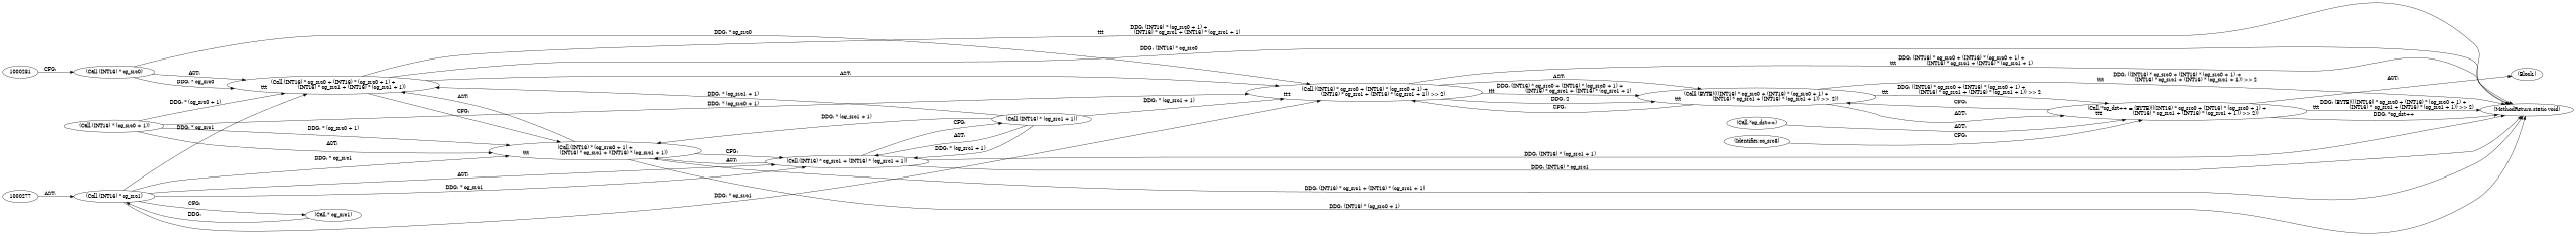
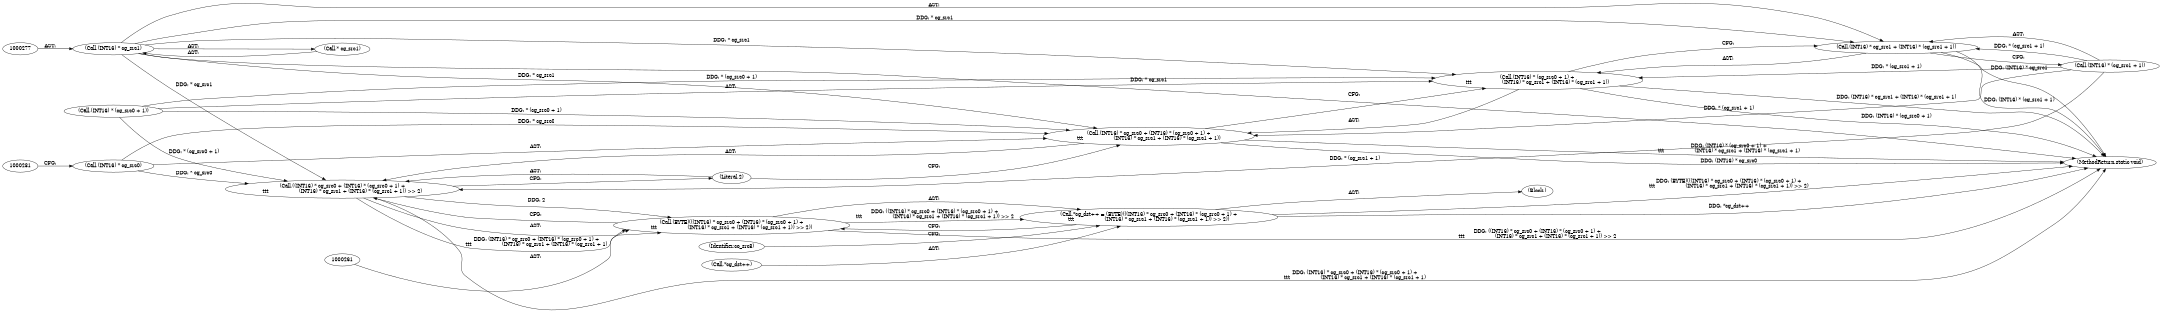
  digraph {
    rankdir=LR
    n1 [label="(Call,(INT16) * cg_src1)"]
    n2 [label="(Call,((INT16) * cg_src0 + (INT16) * (cg_src0 + 1) +\n\t\t\t                    (INT16) * cg_src1 + (INT16) * (cg_src1 + 1)) >> 2)"]
    n3 [label="(Call,(INT16) * cg_src0 + (INT16) * (cg_src0 + 1) +\n\t\t\t                    (INT16) * cg_src1 + (INT16) * (cg_src1 + 1))"]
    n4 [label="(Call,(INT16) * (cg_src0 + 1) +\n\t\t\t                    (INT16) * cg_src1 + (INT16) * (cg_src1 + 1))"]
    n5 [label="(Call,(INT16) * cg_src1 + (INT16) * (cg_src1 + 1))"]
    n6 [label="(Call,* cg_src1)"]
    n7 [label="(MethodReturn,static void)"]
    n8 [label="(Call,(BYTE)(((INT16) * cg_src0 + (INT16) * (cg_src0 + 1) +\n\t\t\t                    (INT16) * cg_src1 + (INT16) * (cg_src1 + 1)) >> 2))"]
+   n9 [label="(Literal,2)"]
    n10 [label="(Call,(INT16) * (cg_src1 + 1))"]
    n11 [label="(Call,*cg_dst++ = (BYTE)(((INT16) * cg_src0 + (INT16) * (cg_src0 + 1) +\n\t\t\t                    (INT16) * cg_src1 + (INT16) * (cg_src1 + 1)) >> 2))"]
    n12 [label="(Block,)"]
    n13 [label="(Call,(INT16) * (cg_src0 + 1))"]
    n14 [label="(Identifier,co_src8)"]
    n15 [label="(Call,(INT16) * cg_src0)"]
    n16 [label="(Call,*cg_dst++)"]
    1000277
    1000281
+   1000261
    n1 -> n2 [label="DDG: * cg_src1"]
    n1 -> n3 [label="DDG: * cg_src1"]
    n1 -> n4 [label="DDG: * cg_src1"]
    n1 -> n5 [label="AST: "]
    n1 -> n5 [label="DDG: * cg_src1"]
-   n1 -> n6 [label="CFG: "]
+   n1 -> n6 [label="AST: "]
+   n1 -> n7 [label="DDG: * cg_src1"]
    n2 -> n7 [label="DDG: (INT16) * cg_src0 + (INT16) * (cg_src0 + 1) +\n\t\t\t                    (INT16) * cg_src1 + (INT16) * (cg_src1 + 1)"]
    n2 -> n8 [label="AST: "]
    n2 -> n8 [label="DDG: (INT16) * cg_src0 + (INT16) * (cg_src0 + 1) +\n\t\t\t                    (INT16) * cg_src1 + (INT16) * (cg_src1 + 1)"]
    n2 -> n8 [label="DDG: 2"]
+   n2 -> n9 [label="CFG: "]
    n3 -> n2 [label="AST: "]
    n3 -> n4 [label="CFG: "]
    n3 -> n7 [label="DDG: (INT16) * (cg_src0 + 1) +\n\t\t\t                    (INT16) * cg_src1 + (INT16) * (cg_src1 + 1)"]
    n3 -> n7 [label="DDG: (INT16) * cg_src0"]
    n4 -> n3 [label="AST: "]
    n4 -> n5 [label="CFG: "]
    n4 -> n7 [label="DDG: (INT16) * cg_src1 + (INT16) * (cg_src1 + 1)"]
    n4 -> n7 [label="DDG: (INT16) * (cg_src0 + 1)"]
    n5 -> n4 [label="AST: "]
    n5 -> n7 [label="DDG: (INT16) * (cg_src1 + 1)"]
    n5 -> n7 [label="DDG: (INT16) * cg_src1"]
    n5 -> n10 [label="CFG: "]
-   n6 -> n1 [label="DDG: "]
+   n6 -> n1 [label="AST: "]
    n8 -> n2 [label="CFG: "]
    n8 -> n7 [label="DDG: ((INT16) * cg_src0 + (INT16) * (cg_src0 + 1) +\n\t\t\t                    (INT16) * cg_src1 + (INT16) * (cg_src1 + 1)) >> 2"]
    n8 -> n11 [label="AST: "]
    n8 -> n11 [label="DDG: ((INT16) * cg_src0 + (INT16) * (cg_src0 + 1) +\n\t\t\t                    (INT16) * cg_src1 + (INT16) * (cg_src1 + 1)) >> 2"]
+   n9 -> n2 [label="AST: "]
+   n9 -> n3 [label="CFG: "]
    n10 -> n2 [label="DDG: * (cg_src1 + 1)"]
    n10 -> n3 [label="DDG: * (cg_src1 + 1)"]
    n10 -> n4 [label="DDG: * (cg_src1 + 1)"]
    n10 -> n5 [label="AST: "]
    n10 -> n5 [label="DDG: * (cg_src1 + 1)"]
    n11 -> n7 [label="DDG: (BYTE)(((INT16) * cg_src0 + (INT16) * (cg_src0 + 1) +\n\t\t\t                    (INT16) * cg_src1 + (INT16) * (cg_src1 + 1)) >> 2)"]
    n11 -> n7 [label="DDG: *cg_dst++"]
    n11 -> n8 [label="CFG: "]
    n11 -> n12 [label="AST: "]
    n13 -> n2 [label="DDG: * (cg_src0 + 1)"]
    n13 -> n3 [label="DDG: * (cg_src0 + 1)"]
    n13 -> n4 [label="AST: "]
    n13 -> n4 [label="DDG: * (cg_src0 + 1)"]
    n14 -> n11 [label="CFG: "]
    n15 -> n2 [label="DDG: * cg_src0"]
    n15 -> n3 [label="AST: "]
    n15 -> n3 [label="DDG: * cg_src0"]
    n16 -> n11 [label="AST: "]
    1000277 -> n1 [label="AST: "]
    1000281 -> n15 [label="CFG: "]
+   1000261 -> n8 [label="AST: "]
  }
